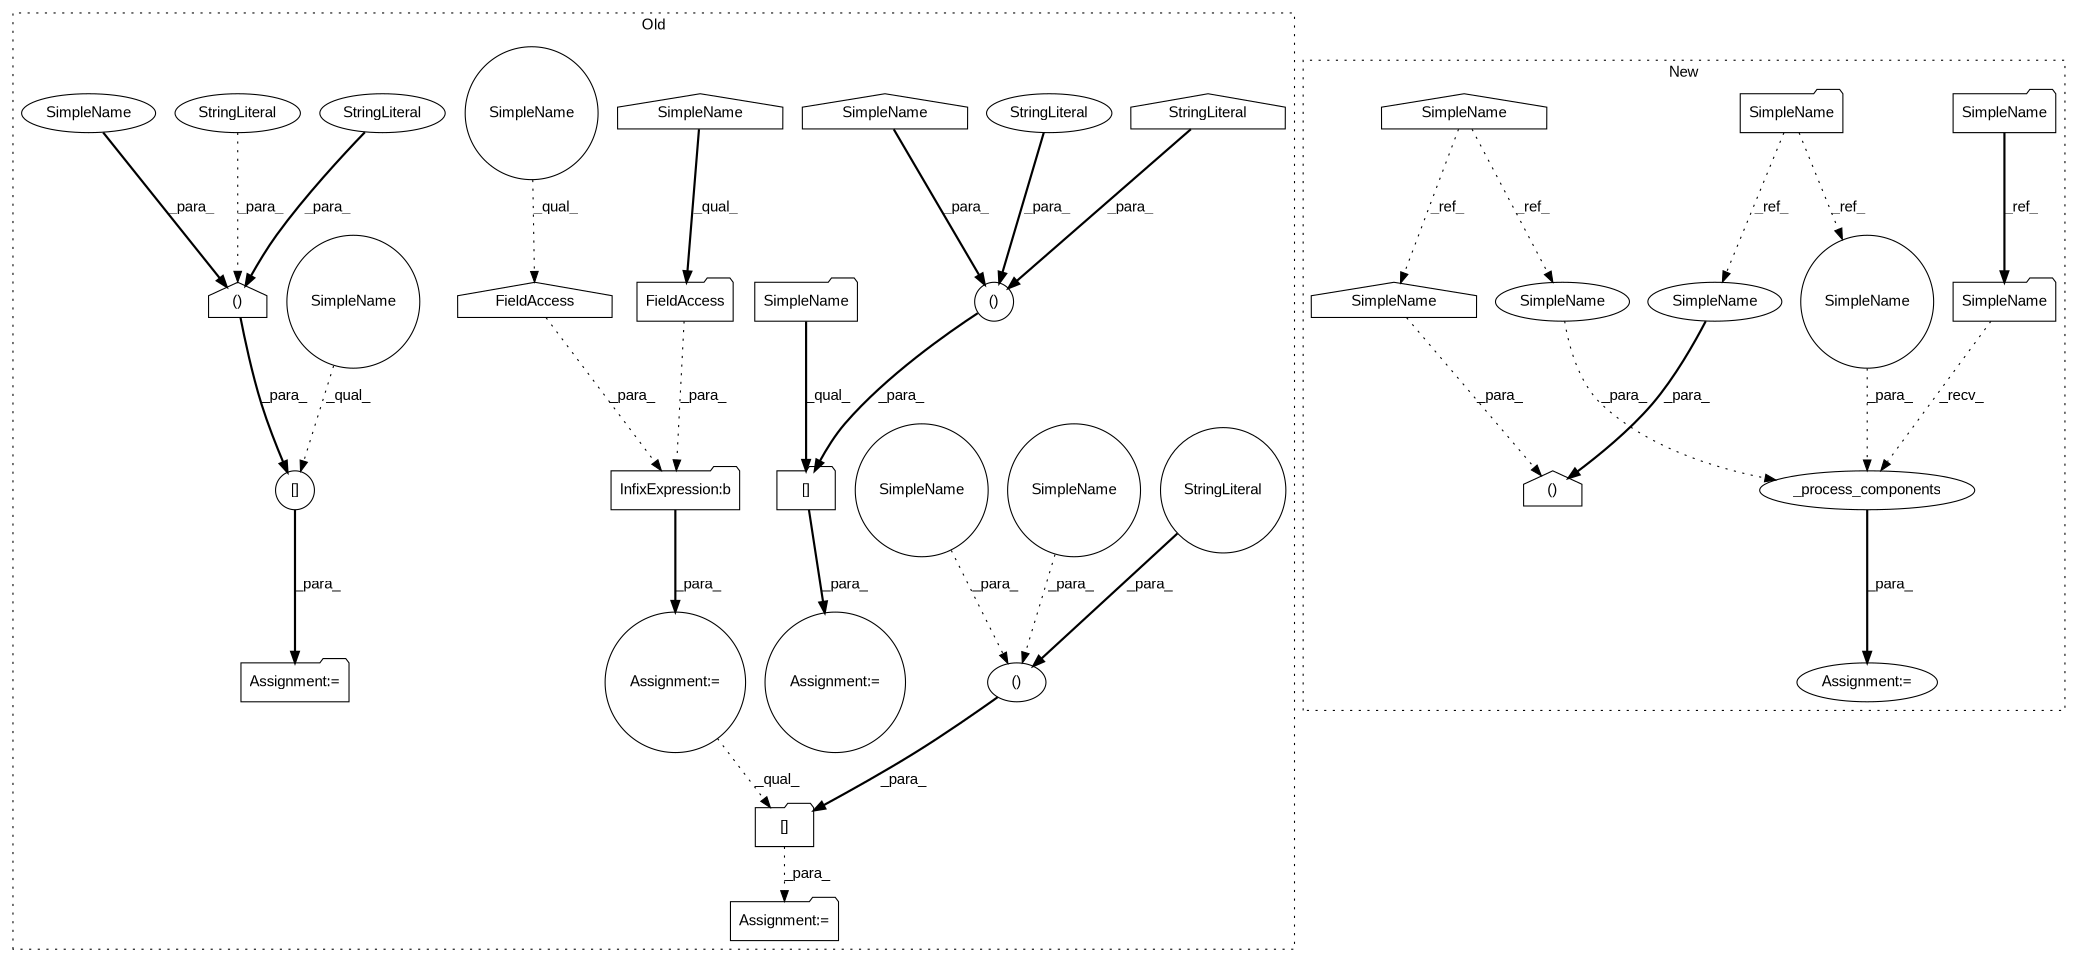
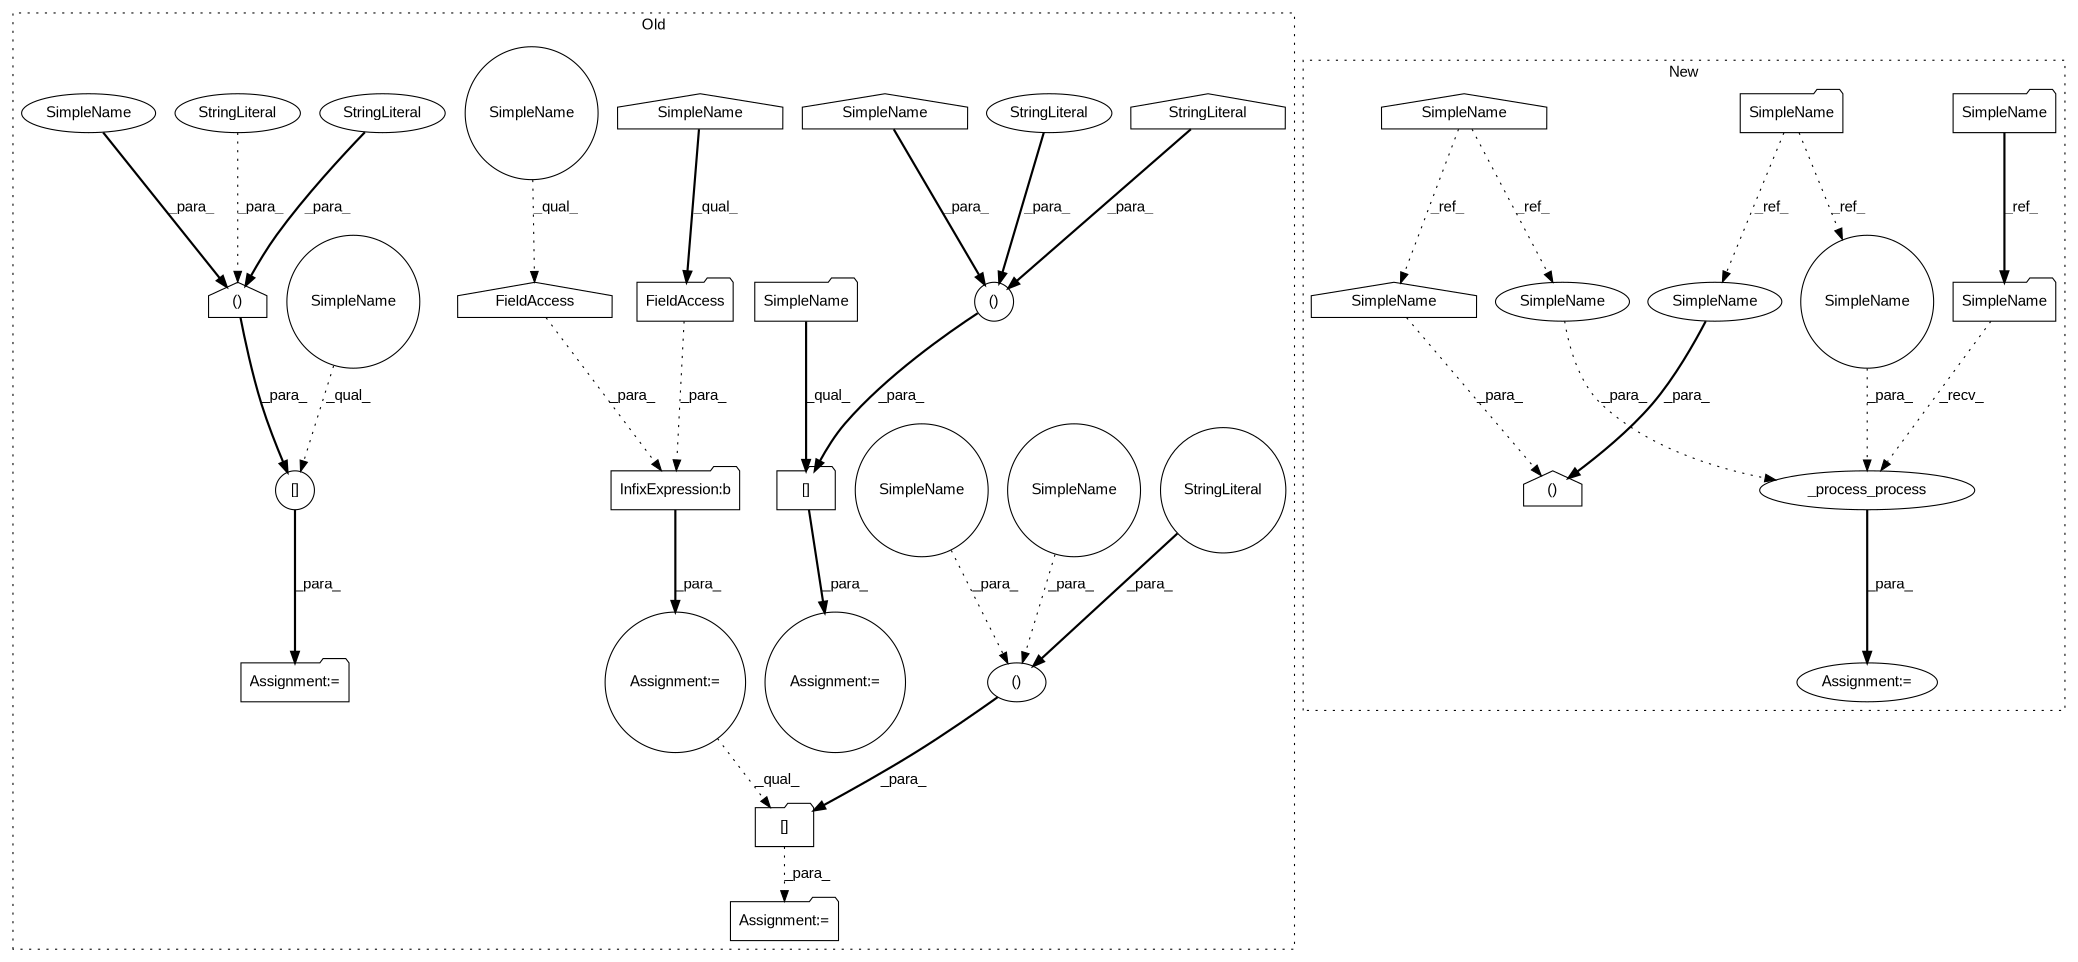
  digraph {
    fontname="Liberation Sans"
    node [a=42 l=4 s=10239 shape=folder fontname="Liberation Sans"]
    edge [style=bold fontname="Liberation Sans"]
    n1 [a=106 l=50 label="()" shape=ellipse]
    n2 [a=2 l="12,2" label="[]" s="10227,10289"]
    n3 [a=27 l=3 label="InfixExpression:b" s=10014]
    n4 [a=22 l=12 label=FieldAccess s=10002 shape=house]
    n5 [a=22 l=12 label=FieldAccess s=10017]
    n6 [a=106 l=62 label="()" s=10150 shape=circle]
    n7 [a=2 l="15,2" label="[]" s="10135,10212"]
    n8 [a=106 l=62 label="()" s=10055 shape=house]
    n9 [a=2 l="12,2" label="[]" s="10043,10117" shape=circle]
    n10 [a=7 l=1 label="Assignment:=" s=10134 shape=circle]
    n11 [a=7 l=1 label="Assignment:=" s=10226]
    n12 [a=45 l=16 label=StringLiteral s=10150 shape=house]
    n13 [a=45 l=16 label=StringLiteral s=10196 shape=ellipse]
    n14 [a=45 l=16 label=StringLiteral s=10101 shape=ellipse]
    n15 [a=45 l=16 label=StringLiteral s=10055 shape=ellipse]
    n16 [a=7 l=1 label="Assignment:=" s=10042]
    n17 [a=45 l=16 label=StringLiteral s=10256 shape=circle]
    n18 [a=7 l=1 label="Assignment:=" s=10000 shape=circle]
    n19 [label=SimpleName s=10084 shape=ellipse]
    n20 [label=SimpleName shape=circle]
    n21 [label=SimpleName s=10285 shape=circle]
    n22 [label=SimpleName s=10179 shape=house]
    n23 [label=SimpleName s=10002 shape=circle]
    n24 [label=SimpleName s=10017 shape=house]
    n25 [l=9 label=SimpleName s=10135]
    n26 [l=6 label=SimpleName s=10043 shape=circle]
-   n27 [a=32 l="20,1" label=_process_components s="9090,9126" shape=ellipse]
+   n27 [a=32 l="20,1" label=_process_process s="9090,9126" shape=ellipse]
    n28 [label=SimpleName s=8588]
    n29 [a=7 l=2 label="Assignment:=" s=9083 shape=ellipse]
    n30 [l=9 label=SimpleName s=8775]
    n31 [a=106 l=47 label="()" s=9036 shape=house]
    n32 [l=6 label=SimpleName s=8717 shape=house]
    n33 [label=SimpleName s=9085]
    n34 [l=9 label=SimpleName s=9074 shape=ellipse]
    n35 [l=9 label=SimpleName s=9117 shape=circle]
    n36 [l=6 label=SimpleName s=9110 shape=ellipse]
    n37 [l=6 label=SimpleName s=9055 shape=house]
    subgraph cluster_1 {
      label=Old
      style=dotted
      n1
      n2
      n3
      n4
      n5
      n6
      n7
      n8
      n9
      n10
      n11
      n12
      n13
      n14
      n15
      n16
      n17
      n18
      n19
      n20
      n21
      n22
      n23
      n24
      n25
      n26
    }
    subgraph cluster_2 {
      label=New
      style=dotted
      n27
      n28
      n29
      n30
      n31
      n32
      n33
      n34
      n35
      n36
      n37
    }
    n1 -> n2 [label=_para_]
    n2 -> n11 [label=_para_ style=dotted]
    n3 -> n18 [label=_para_]
    n4 -> n3 [label=_para_ style=dotted]
    n5 -> n3 [label=_para_ style=dotted]
    n6 -> n7 [label=_para_]
    n7 -> n10 [label=_para_]
    n8 -> n9 [label=_para_]
    n9 -> n16 [label=_para_]
    n12 -> n6 [label=_para_]
    n13 -> n6 [label=_para_]
    n14 -> n8 [label=_para_]
    n15 -> n8 [label=_para_ style=dotted]
    n17 -> n1 [label=_para_]
    n18 -> n2 [label=_qual_ style=dotted]
    n19 -> n8 [label=_para_]
    n20 -> n1 [label=_para_ style=dotted]
    n21 -> n1 [label=_para_ style=dotted]
    n22 -> n6 [label=_para_]
    n23 -> n4 [label=_qual_ style=dotted]
    n24 -> n5 [label=_qual_]
    n25 -> n7 [label=_qual_]
    n26 -> n9 [label=_qual_ style=dotted]
    n27 -> n29 [label=_para_]
    n28 -> n33 [label=_ref_]
    n30 -> n34 [label=_ref_ style=dotted]
    n30 -> n35 [label=_ref_ style=dotted]
    n32 -> n36 [label=_ref_ style=dotted]
    n32 -> n37 [label=_ref_ style=dotted]
    n33 -> n27 [label=_recv_ style=dotted]
    n34 -> n31 [label=_para_]
    n35 -> n27 [label=_para_ style=dotted]
    n36 -> n27 [label=_para_ style=dotted]
    n37 -> n31 [label=_para_ style=dotted]
  }
